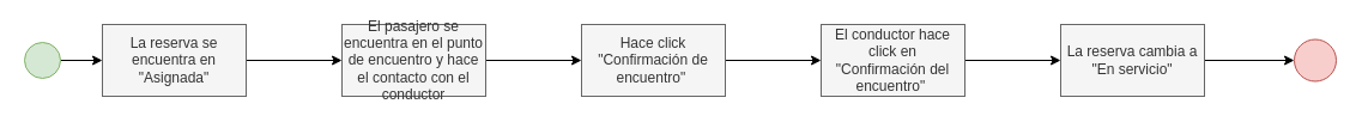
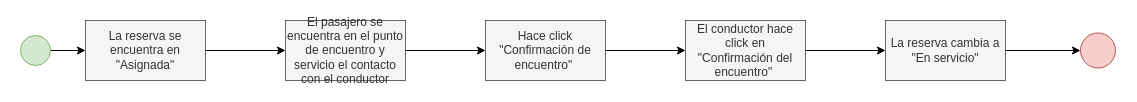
  <mxCell id="0" />
  <mxCell id="1" parent="0" />
  <mxCell id="2" value="" style="edgeStyle=orthogonalEdgeStyle;rounded=0;orthogonalLoop=1;jettySize=auto;html=1;" edge="1" parent="1" source="3" target="5"><mxGeometry relative="1" as="geometry" /></mxCell>
  <mxCell id="3" value="" style="ellipse;whiteSpace=wrap;html=1;aspect=fixed;fillColor=#d5e8d4;strokeColor=#82b366;" vertex="1" parent="1"><mxGeometry x="20" y="35" width="30" height="30" as="geometry" /></mxCell>
  <mxCell id="4" value="" style="edgeStyle=orthogonalEdgeStyle;rounded=0;orthogonalLoop=1;jettySize=auto;html=1;" edge="1" parent="1" source="5" target="7"><mxGeometry relative="1" as="geometry" /></mxCell>
  <mxCell id="5" value="La reserva se encuentra en &quot;Asignada&quot;" style="whiteSpace=wrap;html=1;fillColor=#f5f5f5;strokeColor=#666666;fontColor=#333333;" vertex="1" parent="1"><mxGeometry x="85" y="20" width="120" height="60" as="geometry" /></mxCell>
  <mxCell id="6" value="" style="edgeStyle=orthogonalEdgeStyle;rounded=0;orthogonalLoop=1;jettySize=auto;html=1;" edge="1" parent="1" source="7" target="9"><mxGeometry relative="1" as="geometry" /></mxCell>
- <mxCell id="7" value="El pasajero se encuentra en el punto de encuentro y hace el contacto con el conductor" style="whiteSpace=wrap;html=1;fillColor=#f5f5f5;strokeColor=#666666;fontColor=#333333;" vertex="1" parent="1"><mxGeometry x="285" y="20" width="120" height="60" as="geometry" /></mxCell>
+ <mxCell id="7" value="El pasajero se encuentra en el punto de encuentro y servicio el contacto con el conductor" style="whiteSpace=wrap;html=1;fillColor=#f5f5f5;strokeColor=#666666;fontColor=#333333;" vertex="1" parent="1"><mxGeometry x="285" y="20" width="120" height="60" as="geometry" /></mxCell>
  <mxCell id="8" value="" style="edgeStyle=orthogonalEdgeStyle;rounded=0;orthogonalLoop=1;jettySize=auto;html=1;" edge="1" parent="1" source="9" target="11"><mxGeometry relative="1" as="geometry" /></mxCell>
  <mxCell id="9" value="Hace click &quot;Confirmación de encuentro&quot;&amp;nbsp;" style="whiteSpace=wrap;html=1;fillColor=#f5f5f5;strokeColor=#666666;fontColor=#333333;" vertex="1" parent="1"><mxGeometry x="485" y="20" width="120" height="60" as="geometry" /></mxCell>
  <mxCell id="10" value="" style="edgeStyle=orthogonalEdgeStyle;rounded=0;orthogonalLoop=1;jettySize=auto;html=1;" edge="1" parent="1" source="11" target="13"><mxGeometry relative="1" as="geometry" /></mxCell>
  <mxCell id="11" value="El conductor hace click en &quot;Confirmación del encuentro&quot;&amp;nbsp;" style="whiteSpace=wrap;html=1;fillColor=#f5f5f5;strokeColor=#666666;fontColor=#333333;" vertex="1" parent="1"><mxGeometry x="685" y="20" width="120" height="60" as="geometry" /></mxCell>
  <mxCell id="12" value="" style="edgeStyle=orthogonalEdgeStyle;rounded=0;orthogonalLoop=1;jettySize=auto;html=1;" edge="1" parent="1" source="13" target="14"><mxGeometry relative="1" as="geometry" /></mxCell>
  <mxCell id="13" value="La reserva cambia a &quot;En servicio&quot;" style="whiteSpace=wrap;html=1;fillColor=#f5f5f5;strokeColor=#666666;fontColor=#333333;" vertex="1" parent="1"><mxGeometry x="885" y="20" width="120" height="60" as="geometry" /></mxCell>
  <mxCell id="14" value="" style="ellipse;whiteSpace=wrap;html=1;fillColor=#f8cecc;strokeColor=#b85450;" vertex="1" parent="1"><mxGeometry x="1080" y="32.5" width="35" height="35" as="geometry" /></mxCell>
